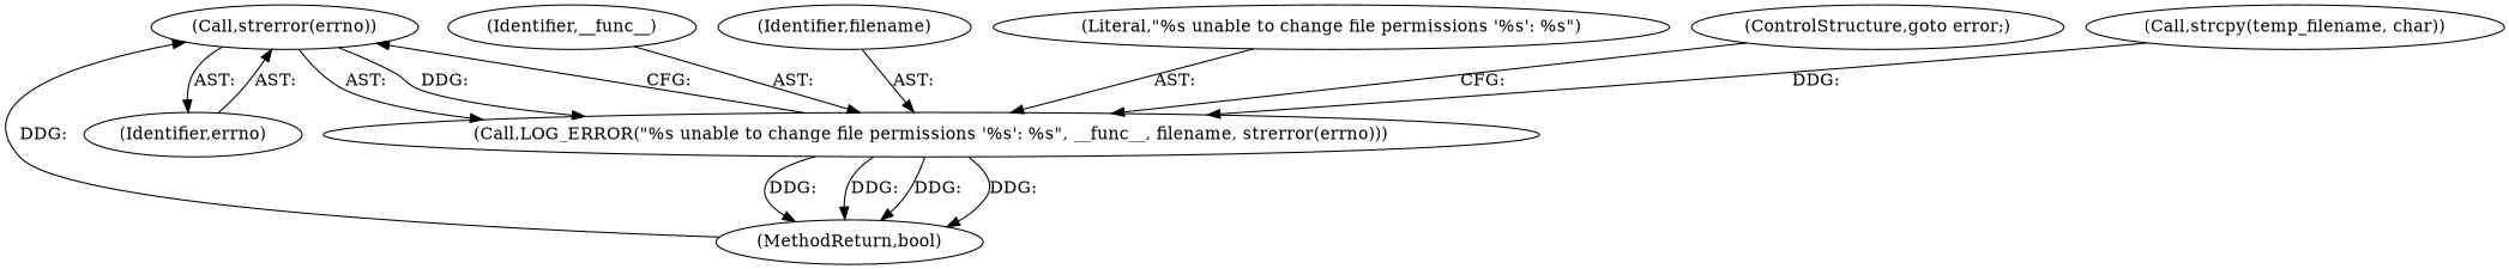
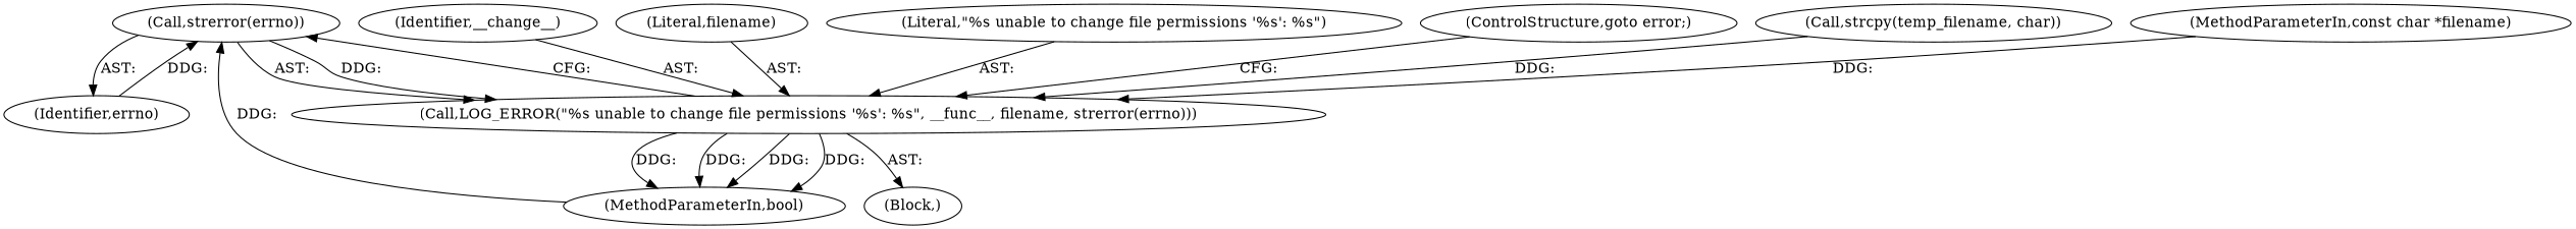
  digraph {
    n1 [label="(Call,strerror(errno))"]
    n2 [label="(Call,LOG_ERROR(\"%s unable to change file permissions '%s': %s\", __func__, filename, strerror(errno)))"]
    n3 [label="(Identifier,errno)"]
-   n4 [label="(MethodReturn,bool)"]
-   n6 [label="(Identifier,__func__)"]
-   n7 [label="(Identifier,filename)"]
+   n4 [label="(MethodParameterIn,bool)"]
+   n5 [label="(Block,)"]
+   n6 [label="(Identifier,__change__)"]
+   n7 [label="(Literal,filename)"]
    n8 [label="(Literal,\"%s unable to change file permissions '%s': %s\")"]
    n9 [label="(ControlStructure,goto error;)"]
    n10 [label="(Call,strcpy(temp_filename, char))"]
+   n11 [label="(MethodParameterIn,const char *filename)"]
    n1 -> n2 [label="AST: "]
    n1 -> n2 [label="DDG: "]
    n1 -> n3 [label="AST: "]
    n2 -> n1 [label="CFG: "]
    n2 -> n4 [label="DDG: "]
    n2 -> n4 [label="DDG: "]
    n2 -> n4 [label="DDG: "]
    n2 -> n4 [label="DDG: "]
-   n3 -> n1 [label="AST: "]
+   n2 -> n5 [label="AST: "]
+   n3 -> n1 [label="DDG: "]
    n4 -> n1 [label="DDG: "]
    n6 -> n2 [label="AST: "]
    n7 -> n2 [label="AST: "]
    n8 -> n2 [label="AST: "]
    n9 -> n2 [label="CFG: "]
    n10 -> n2 [label="DDG: "]
+   n11 -> n2 [label="DDG: "]
  }
